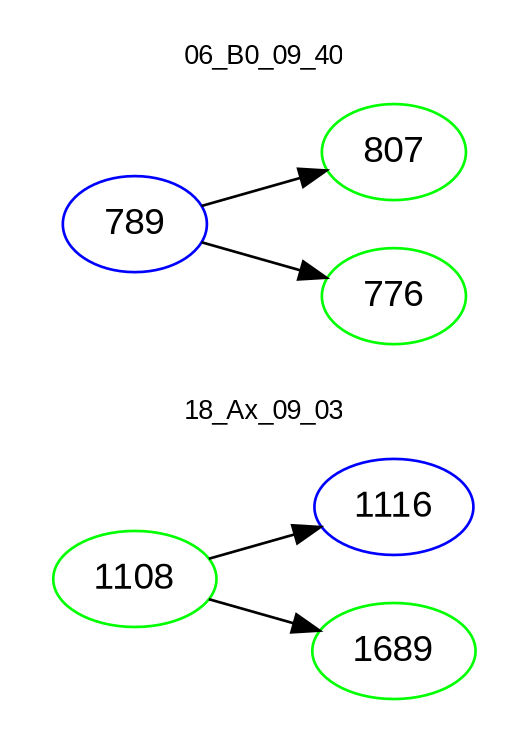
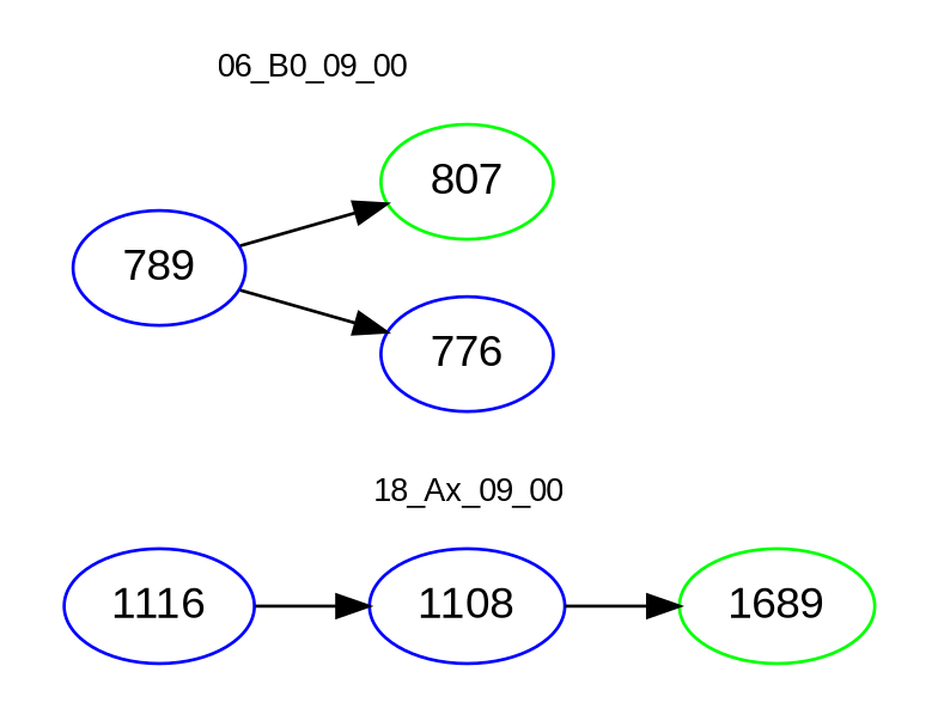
  digraph {
    fontname="Liberation Sans"
    rankdir=LR
    node [color=blue fontname="Liberation Sans"]
    edge [color=black fontname="Liberation Sans"]
-   n1 [color=green label=1108]
+   n1 [label=1108]
    n2 [color=green label=1689]
    n3 [label=1116]
    n4 [label=789]
-   n5 [color=green label=776]
+   n5 [label=776]
    n6 [color=green label=807]
    subgraph cluster_1 {
      color=white
      fontsize=10
-     label="18_Ax_09_03"
+     label="18_Ax_09_00"
      n1
      n2
      n3
    }
    subgraph cluster_2 {
      color=white
      fontsize=10
-     label="06_B0_09_40"
+     label="06_B0_09_00"
      n4
      n5
      n6
    }
    n1 -> n2
-   n1 -> n3
+   n3 -> n1
    n4 -> n5
    n4 -> n6
  }
